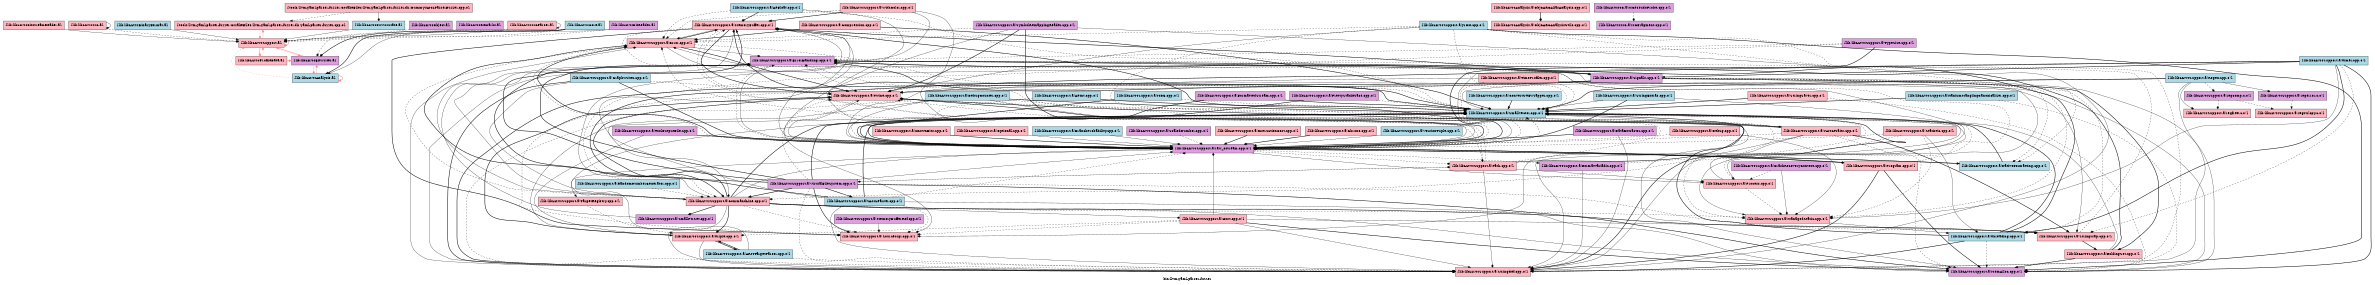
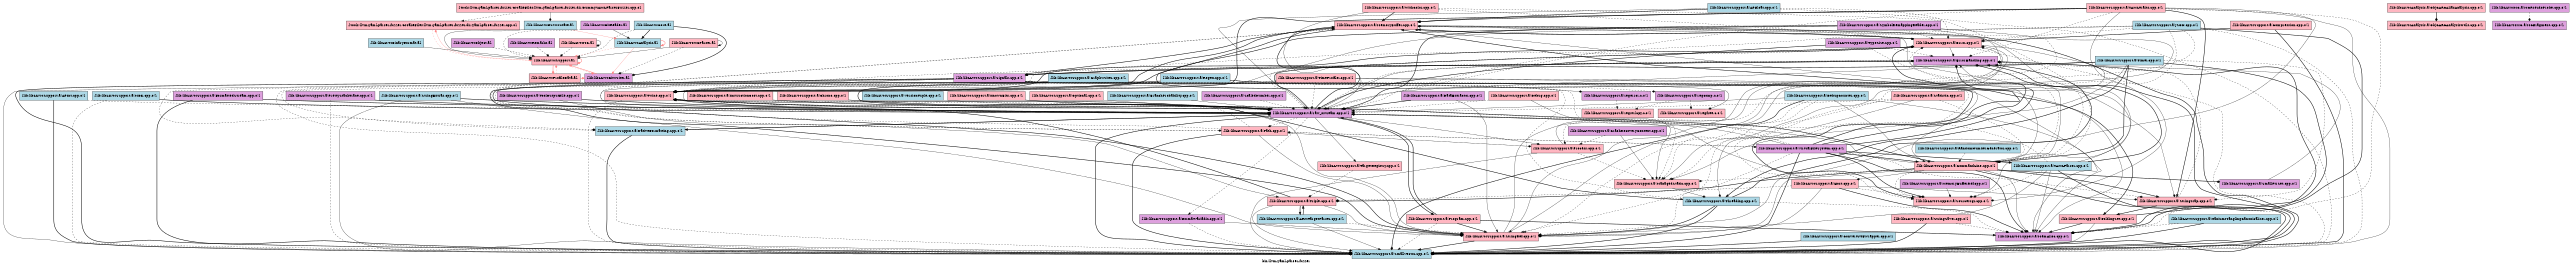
  digraph {
    label="bin/llvm-yaml-parser-fuzzer"
    rankdir=TB
    node [fillcolor=lightpink group=0 shape=box style=filled]
    edge [arrowhead=diamond style=bold]
    n1 [label="{tools/llvm-yaml-parser-fuzzer/CMakeFiles/llvm-yaml-parser-fuzzer.dir/DummyYAMLParserFuzzer.cpp.o}"]
    n2 [group=1 label="{tools/llvm-yaml-parser-fuzzer/CMakeFiles/llvm-yaml-parser-fuzzer.dir/yaml-parser-fuzzer.cpp.o}"]
    n3 [fillcolor=lightblue label="{lib/libLLVMFuzzMutate.a}"]
    n4 [group=1 label="{lib/libLLVMSupport.a}"]
    n5 [fillcolor=plum group=1 label="{lib/libLLVMBitWriter.a}"]
    n6 [group=1 label="{lib/libLLVMProfileData.a}"]
    n7 [fillcolor=lightblue group=1 label="{lib/libLLVMAnalysis.a}"]
    n8 [label="{lib/libLLVMSupport.a(MemoryBuffer.cpp.o)}"]
    n9 [label="{lib/libLLVMSupport.a(SourceMgr.cpp.o)}"]
    n10 [label="{lib/libLLVMSupport.a(Error.cpp.o)}"]
    n11 [label="{lib/libLLVMSupport.a(Path.cpp.o)}"]
    n12 [label="{lib/libLLVMSupport.a(Process.cpp.o)}"]
    n13 [fillcolor=lightblue label="{lib/libLLVMSupport.a(SmallVector.cpp.o)}"]
    n14 [label="{lib/libLLVMSupport.a(Twine.cpp.o)}"]
    n15 [fillcolor=plum label="{lib/libLLVMSupport.a(raw_ostream.cpp.o)}"]
    n16 [label="{lib/libLLVMSupport.a(ManagedStatic.cpp.o)}"]
    n17 [fillcolor=plum label="{lib/libLLVMSupport.a(ErrorHandling.cpp.o)}"]
    n18 [label="{lib/libLLVMSupport.a(StringRef.cpp.o)}"]
    n19 [fillcolor=plum label="{lib/libLLVMSupport.a(VirtualFileSystem.cpp.o)}"]
    n20 [fillcolor=lightblue label="{lib/libLLVMSupport.a(NativeFormatting.cpp.o)}"]
    n21 [fillcolor=plum label="{lib/libLLVMSupport.a(FormatVariadic.cpp.o)}"]
    n22 [label="{lib/libLLVMSupport.a(Program.cpp.o)}"]
    n23 [label="{lib/libLLVMSupport.a(TargetRegistry.cpp.o)}"]
    n24 [fillcolor=lightblue label="{lib/libLLVMSupport.a(Threading.cpp.o)}"]
    n25 [fillcolor=plum label="{lib/libLLVMSupport.a(Signals.cpp.o)}"]
    n26 [fillcolor=plum label="{lib/libLLVMSupport.a(MemAlloc.cpp.o)}"]
    n27 [label="{lib/libLLVMSupport.a(CommandLine.cpp.o)}"]
    n28 [label="{lib/libLLVMSupport.a(StringMap.cpp.o)}"]
    n29 [fillcolor=lightblue label="{lib/libLLVMSupport.a(YAMLParser.cpp.o)}"]
    n30 [label="{lib/libLLVMSupport.a(FoldingSet.cpp.o)}"]
    n31 [label="{lib/libLLVMSupport.a(Host.cpp.o)}"]
    n32 [fillcolor=plum label="{lib/libLLVMSupport.a(SmallPtrSet.cpp.o)}"]
    n33 [label="{lib/libLLVMSupport.a(Triple.cpp.o)}"]
    n34 [fillcolor=lightblue label="{lib/libLLVMSupport.a(ARMTargetParser.cpp.o)}"]
    n35 [label="{lib/libLLVMSupport.a(Debug.cpp.o)}"]
    n36 [fillcolor=lightblue label="{lib/libLLVMSupport.a(APFloat.cpp.o)}"]
    n37 [fillcolor=lightblue label="{lib/libLLVMSupport.a(APInt.cpp.o)}"]
    n38 [label="{lib/libLLVMSupport.a(WithColor.cpp.o)}"]
    n39 [label="{lib/libLLVMSupport.a(StringSaver.cpp.o)}"]
    n40 [fillcolor=lightblue label="{lib/libLLVMSupport.a(ConvertUTFWrapper.cpp.o)}"]
    n41 [fillcolor=lightblue label="{lib/libLLVMSupport.a(MD5.cpp.o)}"]
    n42 [fillcolor=plum label="{lib/libLLVMSupport.a(CrashRecoveryContext.cpp.o)}"]
    n43 [fillcolor=lightblue label="{lib/libLLVMSupport.a(StringExtras.cpp.o)}"]
    n44 [fillcolor=plum label="{lib/libLLVMSupport.a(TypeSize.cpp.o)}"]
    n45 [label="{lib/libLLVMSupport.a(KnownBits.cpp.o)}"]
    n46 [label="{lib/libLLVMSupport.a(Optional.cpp.o)}"]
    n47 [fillcolor=lightblue label="{lib/libLLVMSupport.a(GraphWriter.cpp.o)}"]
    n48 [fillcolor=lightblue label="{lib/libLLVMSupport.a(BranchProbability.cpp.o)}"]
    n49 [fillcolor=plum label="{lib/libLLVMSupport.a(ScaledNumber.cpp.o)}"]
    n50 [label="{lib/libLLVMAnalysis.a(ObjCARCAliasAnalysis.cpp.o)}"]
    n51 [label="{lib/libLLVMAnalysis.a(ObjCARCAnalysisUtils.cpp.o)}"]
    n52 [label="{lib/libLLVMSupport.a(Statistic.cpp.o)}"]
    n53 [fillcolor=lightblue label="{lib/libLLVMSupport.a(Timer.cpp.o)}"]
    n54 [fillcolor=lightblue label="{lib/libLLVMSupport.a(DebugCounter.cpp.o)}"]
    n55 [fillcolor=plum label="{lib/libLLVMObject.a}"]
    n56 [fillcolor=plum label="{lib/libLLVMBitReader.a}"]
    n57 [fillcolor=plum label="{lib/libLLVMSupport.a(MemoryBufferRef.cpp.o)}"]
    n58 [label="{lib/libLLVMMCParser.a}"]
    n59 [label="{lib/libLLVMSupport.a(Compression.cpp.o)}"]
    n60 [fillcolor=lightblue label="{lib/libLLVMSupport.a(ItaniumManglingCanonicalizer.cpp.o)}"]
    n61 [fillcolor=plum label="{lib/libLLVMSupport.a(SymbolRemappingReader.cpp.o)}"]
    n62 [fillcolor=plum label="{lib/libLLVMSupport.a(DataExtractor.cpp.o)}"]
    n63 [fillcolor=lightblue label="{lib/libLLVMCore.a}"]
    n64 [fillcolor=plum label="{lib/libLLVMSupport.a(FormattedStream.cpp.o)}"]
    n65 [fillcolor=lightblue label="{lib/libLLVMSupport.a(Regex.cpp.o)}"]
    n66 [fillcolor=plum label="{lib/libLLVMSupport.a(regcomp.c.o)}"]
    n67 [label="{lib/libLLVMSupport.a(regfree.c.o)}"]
    n68 [fillcolor=plum label="{lib/libLLVMSupport.a(regerror.c.o)}"]
    n69 [label="{lib/libLLVMSupport.a(regstrlcpy.c.o)}"]
    n70 [label="{lib/libLLVMSupport.a(InstructionCost.cpp.o)}"]
    n71 [fillcolor=plum label="{lib/libLLVMSupport.a(ToolOutputFile.cpp.o)}"]
    n72 [fillcolor=plum label="{lib/libLLVMSupport.a(PrettyStackTrace.cpp.o)}"]
    n73 [label="{lib/libLLVMSupport.a(Chrono.cpp.o)}"]
    n74 [label="{lib/libLLVMSupport.a(TimeProfiler.cpp.o)}"]
    n75 [fillcolor=lightblue label="{lib/libLLVMSupport.a(JSON.cpp.o)}"]
    n76 [fillcolor=lightblue label="{lib/libLLVMSupport.a(RandomNumberGenerator.cpp.o)}"]
    n77 [fillcolor=plum label="{lib/libLLVMRemarks.a}"]
    n78 [label="{lib/libLLVMSupport.a(YAMLTraits.cpp.o)}"]
    n79 [fillcolor=lightblue label="{lib/libLLVMSupport.a(VersionTuple.cpp.o)}"]
-   n80 [label="{lib/libLLVMBitstreamReader.a}"]
    n81 [label="{lib/libLLVMMC.a}"]
    n82 [fillcolor=plum label="{lib/libLLVMMC.a(MCPseudoProbe.cpp.o)}"]
    n83 [fillcolor=plum label="{lib/libLLVMMC.a(MCFragment.cpp.o)}"]
    n84 [fillcolor=lightblue label="{lib/libLLVMBinaryFormat.a}"]
    subgraph sub_1 {
      rank=same
      n1
    }
    subgraph sub_2 {
      rank=same
      n2
      n3
    }
    subgraph sub_3 {
      rank=same
      n4
    }
    subgraph sub_4 {
      rank=same
      n5
      n6
    }
    n1 -> n2 [arrowhead=normal style=dashed]
    n1 -> n3 [style=solid]
    n2 -> n4 [color="1.000000 0.5 1" style=dashed]
    n3 -> n4 [arrowhead=normal style=solid]
    n4 -> n2 [color="1.000000 0.5 1" style=solid]
    n4 -> n4 [color="1.000000 0.5 1"]
    n4 -> n5 [color="1.000000 0.5 1" style=dashed]
    n4 -> n6 [color="1.000000 0.5 1"]
    n5 -> n4 [arrowhead=normal color="1.000000 0.5 1"]
-   n5 -> n7 [color="1.000000 0.5 1" style=solid]
+   n3 -> n7 [color="1.000000 0.5 1" style=solid]
    n6 -> n4 [color="1.000000 0.5 1" style=dashed]
    n6 -> n5 [arrowhead=normal color="1.000000 0.5 1"]
    n7 -> n4 [arrowhead=normal color="1.000000 0.5 1" style=dashed]
    n7 -> n5 [color="1.000000 0.5 1" style=solid]
    n7 -> n7 [arrowhead=normal color="1.000000 0.5 1"]
    n8 -> n9
    n8 -> n10 [style=solid]
    n8 -> n11 [style=dashed]
    n8 -> n12 [style=dashed]
    n8 -> n13
    n8 -> n14
    n10 -> n8 [arrowhead=normal]
    n10 -> n13 [arrowhead=normal style=dashed]
    n10 -> n14 [arrowhead=normal]
    n10 -> n15 [arrowhead=normal style=dashed]
    n10 -> n16 [arrowhead=normal style=solid]
    n10 -> n17 [style=solid]
    n11 -> n8 [arrowhead=normal style=dashed]
    n11 -> n10 [style=dashed]
    n11 -> n12 [style=solid]
    n11 -> n13 [arrowhead=normal]
    n11 -> n14 [arrowhead=normal style=dashed]
    n11 -> n18 [style=solid]
    n11 -> n19 [style=dashed]
    n12 -> n10 [style=solid]
    n12 -> n13 [arrowhead=normal style=solid]
    n12 -> n16 [style=dashed]
    n13 -> n17 [arrowhead=normal]
    n14 -> n13 [style=dashed]
    n14 -> n15 [arrowhead=normal style=dashed]
-   n15 -> n8 [arrowhead=normal style=solid]
+   n15 -> n8 [arrowhead=normal]
    n15 -> n10 [arrowhead=normal]
    n15 -> n11 [style=dashed]
    n15 -> n12 [style=solid]
-   n15 -> n13 [style=dashed]
+   n15 -> n13
    n15 -> n14 [arrowhead=normal style=solid]
    n15 -> n17 [arrowhead=normal style=solid]
    n15 -> n20 [arrowhead=normal]
    n15 -> n21 [arrowhead=normal style=dashed]
    n15 -> n22
    n15 -> n23 [arrowhead=normal style=solid]
    n16 -> n24 [style=solid]
    n17 -> n14 [style=dashed]
    n17 -> n15 [arrowhead=normal style=dashed]
    n17 -> n25
    n18 -> n8 [arrowhead=normal style=solid]
    n18 -> n10 [style=solid]
    n18 -> n13 [arrowhead=normal]
    n19 -> n8 [arrowhead=normal]
    n19 -> n9
    n19 -> n10
    n19 -> n11 [style=dashed]
    n19 -> n13
    n19 -> n14 [style=dashed]
    n19 -> n15 [style=solid]
    n19 -> n17
    n19 -> n18 [arrowhead=normal style=dashed]
    n19 -> n26
    n19 -> n27 [arrowhead=normal]
    n19 -> n28 [style=dashed]
    n19 -> n29 [arrowhead=normal]
    n20 -> n13
    n20 -> n15 [style=solid]
    n21 -> n13 [style=dashed]
    n21 -> n18 [arrowhead=normal style=solid]
    n22 -> n13 [arrowhead=normal style=dashed]
    n22 -> n15 [arrowhead=normal]
    n22 -> n18 [arrowhead=normal]
    n22 -> n26 [arrowhead=normal]
    n23 -> n33 [style=dashed]
    n24 -> n13 [arrowhead=normal]
    n24 -> n14
    n24 -> n17 [arrowhead=normal]
    n24 -> n18 [arrowhead=normal]
    n24 -> n26 [arrowhead=normal style=dashed]
    n25 -> n8
    n25 -> n9 [arrowhead=normal style=dashed]
    n25 -> n13 [style=solid]
    n25 -> n14 [arrowhead=normal style=solid]
    n25 -> n15 [arrowhead=normal style=solid]
    n25 -> n16 [arrowhead=normal style=dashed]
    n25 -> n17 [style=solid]
    n25 -> n18 [arrowhead=normal]
    n25 -> n20 [style=dashed]
    n25 -> n24 [arrowhead=normal style=dashed]
    n25 -> n26 [style=solid]
    n25 -> n30 [arrowhead=normal]
    n27 -> n8 [style=solid]
    n27 -> n9 [arrowhead=normal style=dashed]
    n27 -> n10 [style=dashed]
    n27 -> n13 [arrowhead=normal]
    n27 -> n14 [arrowhead=normal]
    n27 -> n15 [arrowhead=normal style=solid]
    n27 -> n16 [style=dashed]
    n27 -> n17 [arrowhead=normal style=solid]
    n27 -> n18 [style=solid]
    n27 -> n26 [style=solid]
    n27 -> n28 [arrowhead=normal]
    n27 -> n31 [style=solid]
    n27 -> n32
    n27 -> n33
    n28 -> n17 [arrowhead=normal style=dashed]
    n28 -> n30 [arrowhead=normal]
    n29 -> n8 [style=solid]
    n29 -> n9 [style=dashed]
    n29 -> n13
    n29 -> n15 [style=dashed]
    n29 -> n17
    n29 -> n18 [style=solid]
    n29 -> n26 [arrowhead=normal style=solid]
    n30 -> n13 [arrowhead=normal style=solid]
    n30 -> n17
    n30 -> n26 [arrowhead=normal]
    n31 -> n9 [style=dashed]
    n31 -> n15 [style=solid]
    n31 -> n18 [arrowhead=normal style=solid]
    n31 -> n26
    n31 -> n28 [style=solid]
    n31 -> n33 [style=dashed]
    n32 -> n17 [style=solid]
    n33 -> n13 [style=solid]
    n33 -> n14 [arrowhead=normal]
    n33 -> n18 [arrowhead=normal style=solid]
    n33 -> n34 [arrowhead=normal]
    n34 -> n13 [arrowhead=normal style=solid]
    n34 -> n18 [style=dashed]
    n34 -> n33 [arrowhead=normal]
    n35 -> n15 [style=dashed]
    n35 -> n16 [style=solid]
    n36 -> n8
    n36 -> n10 [style=dashed]
    n36 -> n13 [style=dashed]
    n36 -> n15 [style=solid]
    n37 -> n13
    n37 -> n15 [style=dashed]
    n38 -> n8 [arrowhead=normal]
    n38 -> n10 [arrowhead=normal style=dashed]
    n38 -> n15 [arrowhead=normal style=solid]
-   n38 -> n27 [arrowhead=normal style=solid]
+   n38 -> n27 [arrowhead=normal style=dashed]
    n39 -> n13 [arrowhead=normal]
    n39 -> n26 [style=dashed]
    n40 -> n13 [arrowhead=normal]
    n41 -> n13 [arrowhead=normal style=dashed]
    n41 -> n15
    n42 -> n12 [arrowhead=normal style=dashed]
    n42 -> n16 [style=solid]
    n43 -> n13 [style=solid]
    n43 -> n15
    n43 -> n18 [style=solid]
    n44 -> n15
    n44 -> n17 [arrowhead=normal style=dashed]
    n44 -> n27 [arrowhead=normal style=dashed]
    n45 -> n15
    n46 -> n15 [arrowhead=normal style=solid]
    n47 -> n14 [arrowhead=normal style=dashed]
    n47 -> n15 [arrowhead=normal]
    n47 -> n18
    n47 -> n27 [arrowhead=normal style=solid]
    n48 -> n15 [style=solid]
    n49 -> n15 [style=dashed]
    n50 -> n51
    n52 -> n15 [arrowhead=normal style=dashed]
    n52 -> n16 [arrowhead=normal style=dashed]
    n52 -> n24 [style=solid]
    n52 -> n27 [style=dashed]
    n53 -> n15 [style=solid]
    n53 -> n16 [style=solid]
    n53 -> n24 [arrowhead=normal]
    n53 -> n25 [arrowhead=normal]
    n53 -> n26
    n53 -> n27
    n53 -> n28 [style=dashed]
    n54 -> n13
    n54 -> n15 [style=solid]
    n54 -> n16 [arrowhead=normal style=dashed]
    n54 -> n18 [arrowhead=normal style=dashed]
    n54 -> n26 [arrowhead=normal style=solid]
    n54 -> n27 [style=solid]
    n55 -> n4 [arrowhead=normal style=dashed]
    n56 -> n4 [arrowhead=normal style=dashed]
    n56 -> n7 [arrowhead=normal style=solid]
    n57 -> n9 [style=solid]
    n58 -> n4 [style=solid]
    n58 -> n5 [style=dashed]
    n58 -> n58 [arrowhead=normal style=solid]
    n59 -> n10
    n59 -> n13
    n60 -> n13
    n60 -> n26 [arrowhead=normal style=dashed]
    n61 -> n9 [style=solid]
    n61 -> n10 [arrowhead=normal style=dashed]
    n61 -> n14 [arrowhead=normal]
    n61 -> n15 [arrowhead=normal]
    n61 -> n18 [arrowhead=normal style=solid]
    n62 -> n15
    n62 -> n18 [arrowhead=normal style=solid]
    n63 -> n4 [arrowhead=normal style=dashed]
    n63 -> n5
    n63 -> n7 [arrowhead=normal]
    n64 -> n13
    n64 -> n15
    n65 -> n13
    n65 -> n14 [arrowhead=normal style=solid]
    n65 -> n18 [arrowhead=normal style=solid]
    n65 -> n66 [style=dashed]
    n65 -> n67 [style=solid]
    n65 -> n68 [style=solid]
    n66 -> n67 [style=dashed]
    n66 -> n69 [arrowhead=normal style=dashed]
    n68 -> n69 [arrowhead=normal style=dashed]
    n70 -> n15 [arrowhead=normal]
    n71 -> n15
    n71 -> n33 [arrowhead=normal style=solid]
    n72 -> n13 [arrowhead=normal style=dashed]
    n72 -> n15
    n73 -> n15
    n74 -> n13 [style=dashed]
    n74 -> n14 [arrowhead=normal style=solid]
    n74 -> n15 [style=dashed]
    n74 -> n26 [style=solid]
    n74 -> n28 [style=solid]
    n75 -> n10 [arrowhead=normal style=dashed]
    n75 -> n13 [style=dashed]
    n75 -> n14 [style=solid]
    n75 -> n15 [arrowhead=normal style=dashed]
    n75 -> n18 [arrowhead=normal style=dashed]
    n75 -> n20 [arrowhead=normal style=dashed]
    n75 -> n26 [arrowhead=normal]
    n76 -> n27 [style=dashed]
    n77 -> n4 [style=dashed]
    n78 -> n8 [arrowhead=normal]
    n78 -> n9 [style=solid]
-   n13 -> n78 [arrowhead=normal style=solid]
+   n78 -> n13 [arrowhead=normal style=solid]
    n78 -> n14
    n78 -> n15 [arrowhead=normal style=dashed]
    n78 -> n17 [style=dashed]
    n78 -> n18 [arrowhead=normal style=solid]
    n78 -> n26 [style=dashed]
    n78 -> n28 [arrowhead=normal]
    n79 -> n15 [style=solid]
-   n80 -> n4 [arrowhead=normal style=solid]
    n81 -> n4 [style=dashed]
    n81 -> n81 [style=solid]
    n82 -> n83 [style=dashed]
    n84 -> n4 [arrowhead=normal style=solid]
  }
